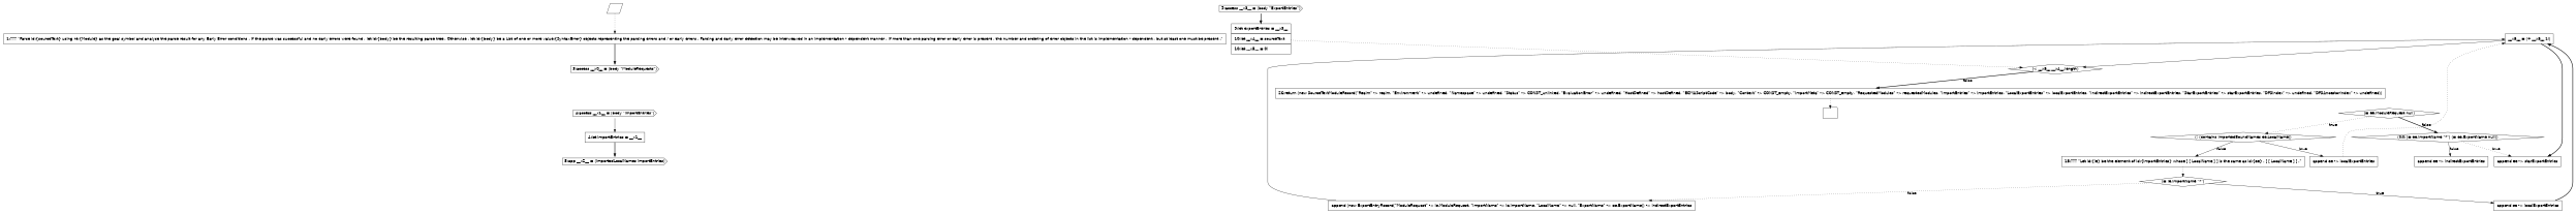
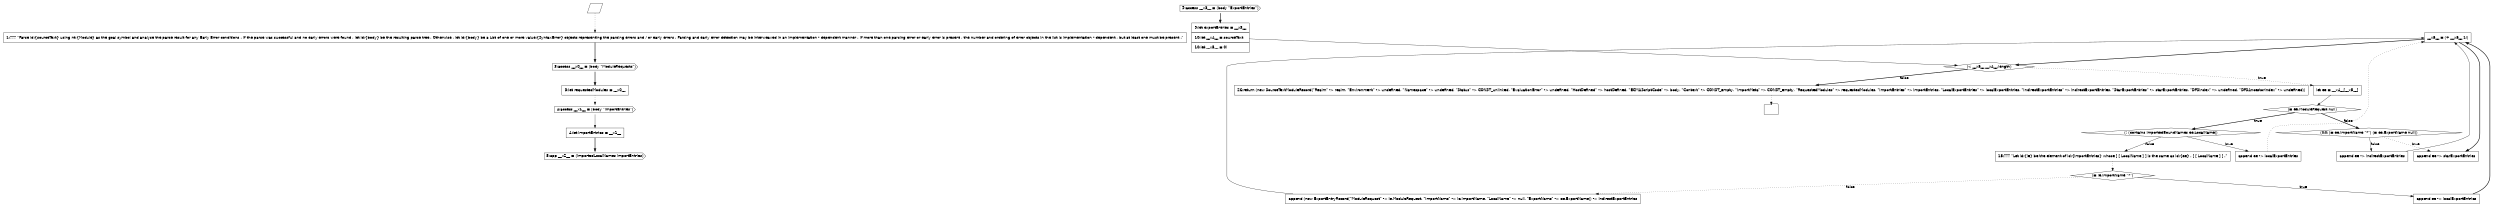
  digraph {
    fontname="DejaVu Sans"
    node [color=black fillcolor=white fontname="DejaVu Sans" shape=none style=filled margin=0]
    edge [color=black fontname="DejaVu Sans" style=dotted]
    n1 [label=" " shape=parallelogram margin=""]
    n2 [label=<<font color="black">     <table border="0" cellborder="1" cellspacing="0" cellpadding="10">       <tr><td align="left">1:??? &quot;Parse id:{sourceText} using nt:{Module} as the goal symbol and analyse the parse result for any Early Error conditions . If the parse was successful and no early errors were found , let id:{body} be the resulting parse tree . Otherwise , let id:{body} be a List of one or more value:{SyntaxError} objects representing the parsing errors and / or early errors . Parsing and early error detection may be interweaved in an implementation - dependent manner . If more than one parsing error or early error is present , the number and ordering of error objects in the list is implementation - dependent , but at least one must be present .&quot;</td></tr>     </table>   </font>>]
    n3 [label=<<font color="black">3:access __x0__ = (body &quot;ModuleRequests&quot;)</font>> shape=cds margin=""]
    n4 [label=<<font color="black">     <table border="0" cellborder="1" cellspacing="0" cellpadding="10">       <tr><td align="left">append ee -&gt; starExportEntries</td></tr>     </table>   </font>>]
    n5 [label=<<font color="black">     <table border="0" cellborder="1" cellspacing="0" cellpadding="10">       <tr><td align="left">__x5__ = (+ __x5__ 1i)</td></tr>     </table>   </font>>]
    n6 [label=<<font color="black">(&lt; __x5__ __x4__.length)</font>> shape=diamond margin=""]
+   n7 [label=<<font color="black">     <table border="0" cellborder="1" cellspacing="0" cellpadding="10">       <tr><td align="left">3:let requestedModules = __x0__</td></tr>     </table>   </font>>]
    n8 [label=<<font color="black">4:access __x1__ = (body &quot;ImportEntries&quot;)</font>> shape=cds margin=""]
    n9 [label=<<font color="black">     <table border="0" cellborder="1" cellspacing="0" cellpadding="10">       <tr><td align="left">4:let importEntries = __x1__</td></tr>     </table>   </font>>]
    n10 [label=<<font color="black">(= ie.ImportName &quot;*&quot;)</font>> shape=diamond margin=""]
    n11 [label=<<font color="black">     <table border="0" cellborder="1" cellspacing="0" cellpadding="10">       <tr><td align="left">append (new ExportEntryRecord(&quot;ModuleRequest&quot; -&gt; ie.ModuleRequest, &quot;ImportName&quot; -&gt; ie.ImportName, &quot;LocalName&quot; -&gt; null, &quot;ExportName&quot; -&gt; ee.ExportName)) -&gt; indirectExportEntries</td></tr>     </table>   </font>>]
    n12 [label=<<font color="black">     <table border="0" cellborder="1" cellspacing="0" cellpadding="10">       <tr><td align="left">append ee -&gt; localExportEntries</td></tr>     </table>   </font>>]
    n13 [label=<<font color="black">(&amp;&amp; (= ee.ImportName &quot;*&quot;) (= ee.ExportName null))</font>> shape=diamond margin=""]
    n14 [label=<<font color="black">     <table border="0" cellborder="1" cellspacing="0" cellpadding="10">       <tr><td align="left">append ee -&gt; indirectExportEntries</td></tr>     </table>   </font>>]
    n15 [label=<<font color="black">(= ee.ModuleRequest null)</font>> shape=diamond margin=""]
    n16 [label=<<font color="black">(! (contains importedBoundNames ee.LocalName))</font>> shape=diamond margin=""]
    n17 [label=<<font color="black">     <table border="0" cellborder="1" cellspacing="0" cellpadding="10">       <tr><td align="left">append ee -&gt; localExportEntries</td></tr>     </table>   </font>>]
    n18 [label=<<font color="black">     <table border="0" cellborder="1" cellspacing="0" cellpadding="10">       <tr><td align="left">15:??? &quot;Let id:{ie} be the element of id:{importEntries} whose [ [ LocalName ] ] is the same as id:{ee} . [ [ LocalName ] ] .&quot;</td></tr>     </table>   </font>>]
    n19 [label=<<font color="black">9:access __x3__ = (body &quot;ExportEntries&quot;)</font>> shape=cds margin=""]
    n20 [label=<<font color="black">     <table border="0" cellborder="1" cellspacing="0" cellpadding="10">       <tr><td align="left">9:let exportEntries = __x3__</td></tr>       <tr><td align="left">10:let __x4__ = sourceText</td></tr>       <tr><td align="left">10:let __x5__ = 0i</td></tr>     </table>   </font>>]
    n21 [label=<<font color="black">5:app __x2__ = (ImportedLocalNames importEntries)</font>> shape=cds margin=""]
    n22 [label=" " shape=folder margin=""]
+   n23 [label=<<font color="black">     <table border="0" cellborder="1" cellspacing="0" cellpadding="10">       <tr><td align="left">let ee = __x4__[__x5__]</td></tr>     </table>   </font>>]
    n24 [label=<<font color="black">     <table border="0" cellborder="1" cellspacing="0" cellpadding="10">       <tr><td align="left">26:return (new SourceTextModuleRecord(&quot;Realm&quot; -&gt; realm, &quot;Environment&quot; -&gt; undefined, &quot;Namespace&quot; -&gt; undefined, &quot;Status&quot; -&gt; CONST_unlinked, &quot;EvaluationError&quot; -&gt; undefined, &quot;HostDefined&quot; -&gt; hostDefined, &quot;ECMAScriptCode&quot; -&gt; body, &quot;Context&quot; -&gt; CONST_empty, &quot;ImportMeta&quot; -&gt; CONST_empty, &quot;RequestedModules&quot; -&gt; requestedModules, &quot;ImportEntries&quot; -&gt; importEntries, &quot;LocalExportEntries&quot; -&gt; localExportEntries, &quot;IndirectExportEntries&quot; -&gt; indirectExportEntries, &quot;StarExportEntries&quot; -&gt; starExportEntries, &quot;DFSIndex&quot; -&gt; undefined, &quot;DFSAncestorIndex&quot; -&gt; undefined))</td></tr>     </table>   </font>>]
    n1 -> n2
    n2 -> n3 [style=bold]
+   n3 -> n7 [style=bold]
    n5 -> n4 [style=bold]
-   n5 -> n6 [style=solid]
+   n5 -> n6 [style=bold]
+   n6 -> n23 [label=<<font color="black">true</font>>]
    n6 -> n24 [label=<<font color="black">false</font>> style=bold]
+   n7 -> n8
    n8 -> n9 [style=solid]
    n9 -> n21 [style=bold]
    n10 -> n11 [label=<<font color="black">false</font>>]
    n10 -> n12 [label=<<font color="black">true</font>> style=solid]
    n11 -> n5 [style=solid]
    n12 -> n5 [style=bold]
    n13 -> n4 [label=<<font color="black">true</font>>]
    n13 -> n14 [label=<<font color="black">false</font>> style=solid]
+   n14 -> n5 [style=solid]
    n15 -> n13 [label=<<font color="black">false</font>> style=bold]
-   n15 -> n16 [label=<<font color="black">true</font>>]
+   n15 -> n16 [label=<<font color="black">true</font>> style=bold]
    n16 -> n17 [label=<<font color="black">true</font>> style=solid]
    n16 -> n18 [label=<<font color="black">false</font>> style=solid]
    n17 -> n5
    n18 -> n10
    n19 -> n20 [style=bold]
-   n20 -> n6
+   n20 -> n6 [style=solid]
+   n23 -> n15 [style=solid]
    n24 -> n22
  }
